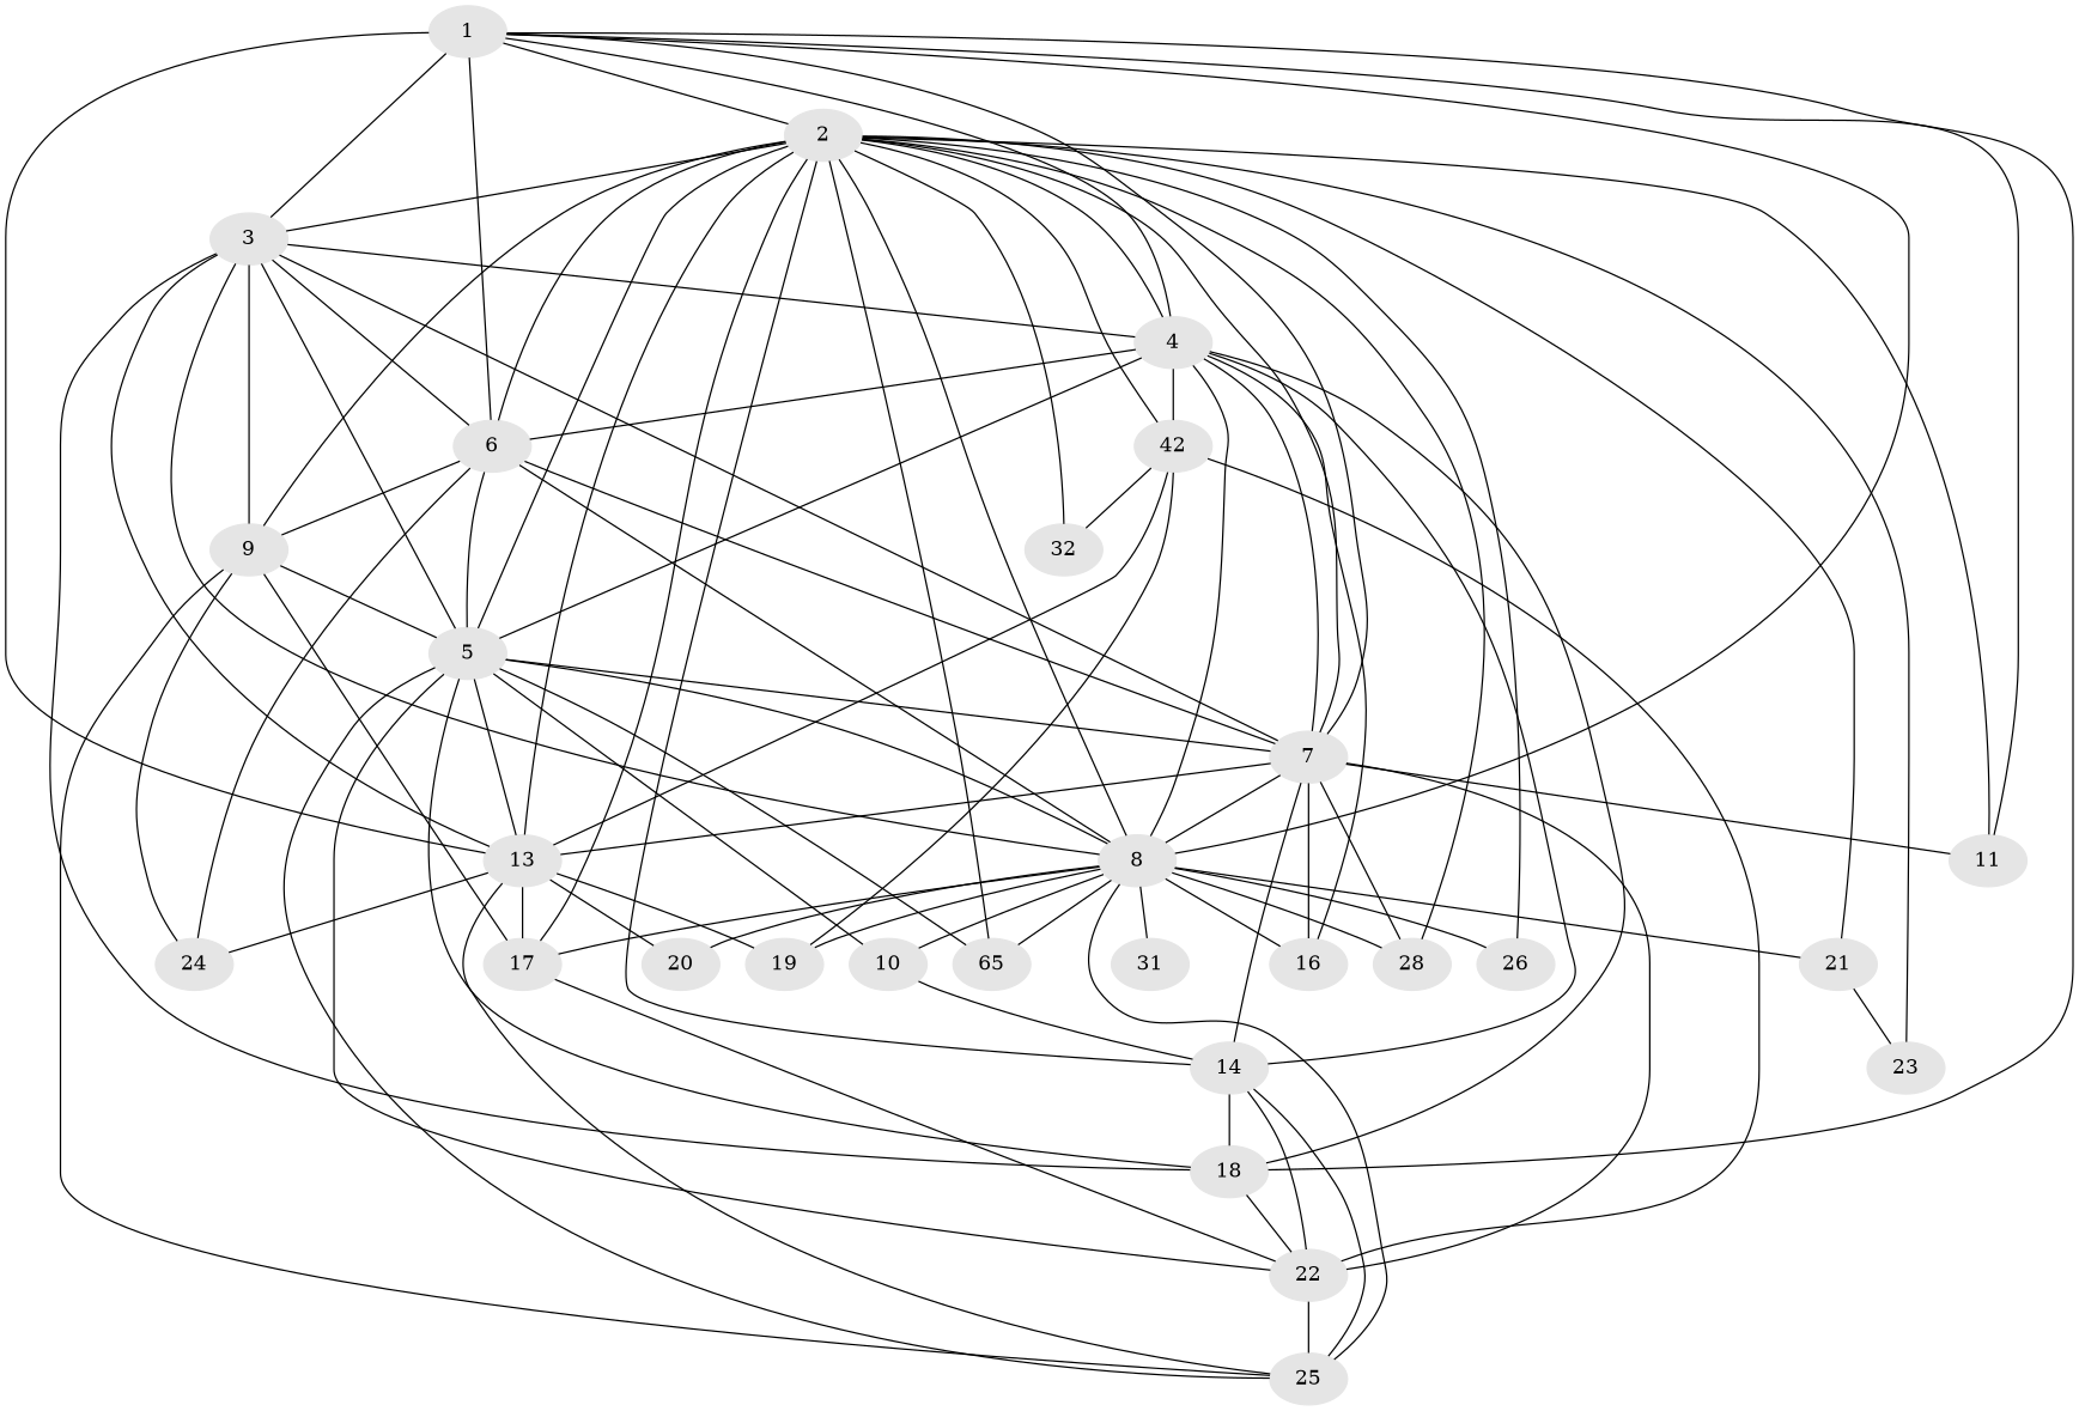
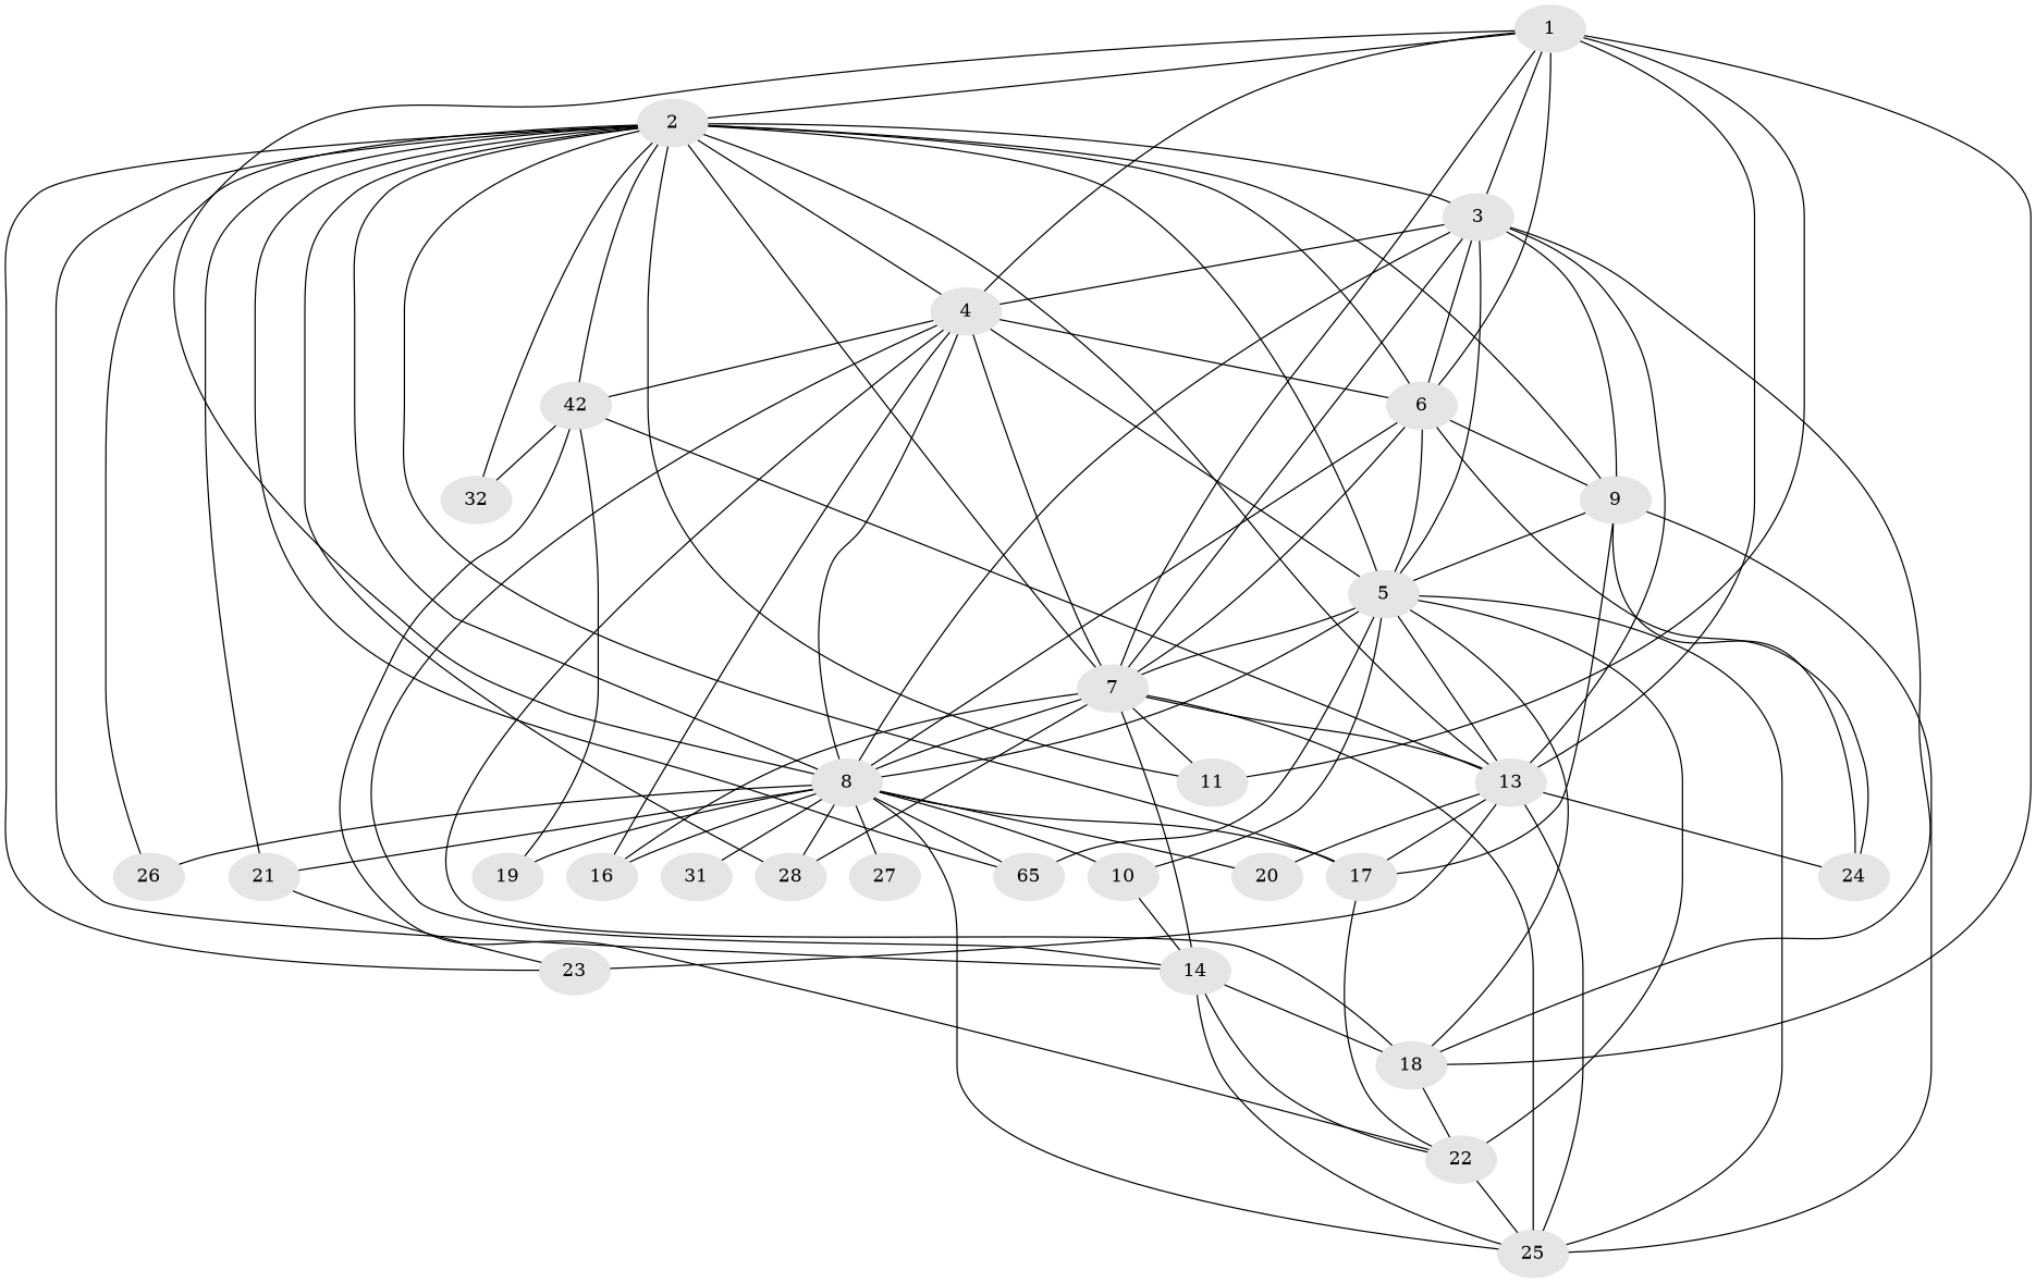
  graph {
    node [color=gray90 style=filled]
    edge [weight=1.0]
    1
    2
    3
    4
    6
    7
    8
    11
    13
    18
    5
    9
    n13 [label=42]
    14
    n15 [label=65]
    17
    21
    23
    26
    28
    32
    16
    10
    22
    25
    24
    19
    20
+   27
    31
    1 -- 2 [weight=3.0]
    1 -- 3 [weight=2.0]
    1 -- 4 [weight=2.0]
    1 -- 6 [weight=3.0]
    1 -- 7 [weight=2.0]
    1 -- 8 [weight=2.0]
    1 -- 11
    1 -- 13 [weight=7.0]
    1 -- 18
    2 -- 3
    2 -- 4
    2 -- 6
    2 -- 7
    2 -- 8 [weight=2.0]
    2 -- 11
    2 -- 13
    2 -- 5 [weight=2.0]
    2 -- 9 [weight=2.0]
    2 -- n13
    2 -- 14
    2 -- n15
    2 -- 17
    2 -- 21
    2 -- 23
    2 -- 26
    2 -- 28
    2 -- 32
    3 -- 4 [weight=2.0]
    3 -- 6
    3 -- 7
    3 -- 8
    3 -- 13
    3 -- 18 [weight=2.0]
    3 -- 5 [weight=2.0]
    3 -- 9 [weight=6.0]
    4 -- 6 [weight=2.0]
    4 -- 7 [weight=2.0]
    4 -- 8
    4 -- 18
    4 -- 5 [weight=2.0]
    4 -- n13 [weight=4.0]
    4 -- 14
    4 -- 16 [weight=2.0]
    6 -- 7
    6 -- 8
    6 -- 9
    6 -- 24
    7 -- 8
    7 -- 11
    7 -- 13
    7 -- 14 [weight=2.0]
    7 -- 28
    7 -- 16
-   7 -- 22 [weight=6.0]
+   7 -- 25 [weight=6.0]
    8 -- n15
    8 -- 17
    8 -- 21
    8 -- 26
    8 -- 28
    8 -- 16
    8 -- 10
    8 -- 25 [weight=2.0]
    8 -- 19
    8 -- 20
+   8 -- 27
    8 -- 31
    13 -- 17
-   13 -- 19 [weight=2.0]
+   13 -- 23 [weight=2.0]
    13 -- 25
    13 -- 24
    13 -- 20 [weight=2.0]
    18 -- 22
    5 -- 6 [weight=2.0]
    5 -- 7 [weight=3.0]
    5 -- 8 [weight=2.0]
    5 -- 13
    5 -- 18
    5 -- n15
    5 -- 10 [weight=2.0]
    5 -- 22 [weight=4.0]
    5 -- 25
    9 -- 5 [weight=4.0]
    9 -- 17
    9 -- 25 [weight=2.0]
    9 -- 24
    n13 -- 13
    n13 -- 32
    n13 -- 22
    n13 -- 19
    14 -- 18 [weight=2.0]
    14 -- 22
    14 -- 25
    17 -- 22
    21 -- 23
    10 -- 14
    22 -- 25 [weight=2.0]
  }
